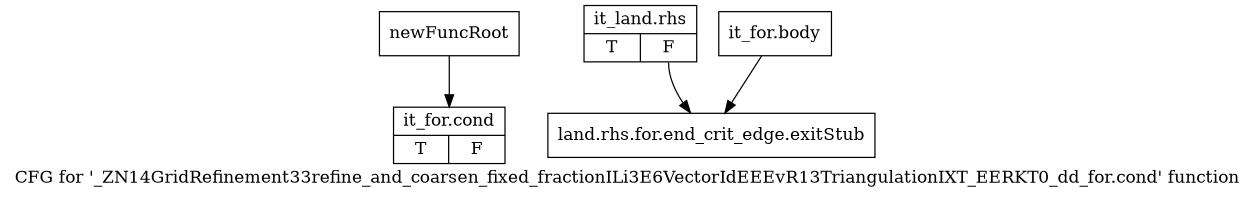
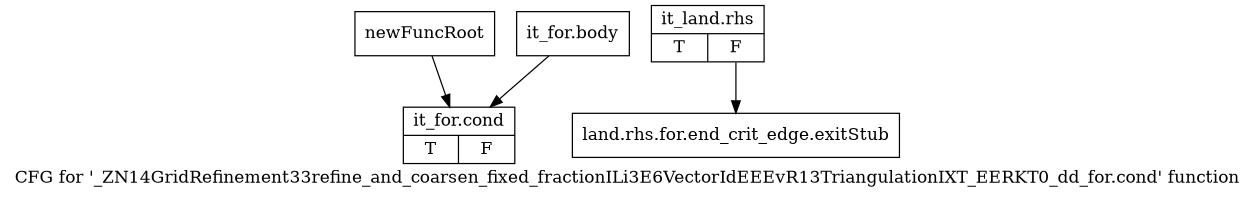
  digraph {
    label="CFG for '_ZN14GridRefinement33refine_and_coarsen_fixed_fractionILi3E6VectorIdEEEvR13TriangulationIXT_EERKT0_dd_for.cond' function"
    node [shape=record]
    n1 [label="{newFuncRoot}"]
    n2 [label="{it_for.cond|{<s0>T|<s1>F}}"]
    n3 [label="{it_land.rhs|{<s0>T|<s1>F}}"]
    n4 [label="{land.rhs.for.end_crit_edge.exitStub}"]
    n5 [label="{it_for.body}"]
    n1 -> n2
    n3 -> n4 [tailport=s1]
-   n5 -> n4
+   n5 -> n2
  }
